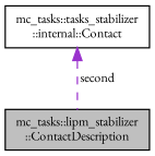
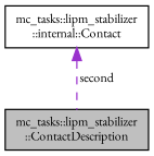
  digraph {
    fontname="EB Garamond"
    node [color=black fontname="EB Garamond" fontsize=10 shape=record style=filled]
    n1 [fillcolor=grey75 fontcolor=black height=0.2 label="mc_tasks::lipm_stabilizer\l::ContactDescription" width=0.4]
-   n2 [fillcolor=white height=0.2 label="mc_tasks::tasks_stabilizer\l::internal::Contact" width=0.4]
+   n2 [fillcolor=white height=0.2 label="mc_tasks::lipm_stabilizer\l::internal::Contact" width=0.4]
    n2 -> n1 [color=darkorchid3 dir=back fontname="EB Garamond" fontsize=10 label=" second" labelfontname=Helvetica labelfontsize=10 style=dashed]
  }
